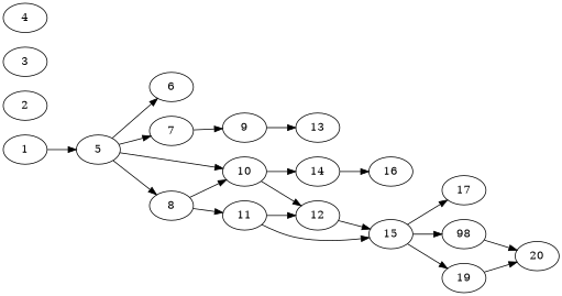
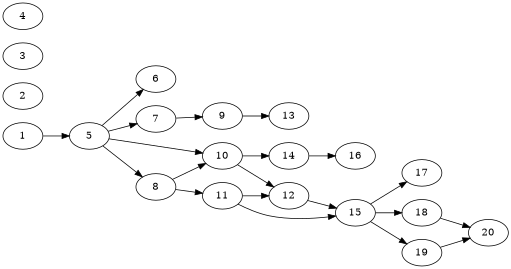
  digraph {
    rankdir=LR
    node [alpha=0.16]
    1 [expect_size=25445376]
    5 [alpha=0.07 expect_size=27522048]
    6 [alpha=0.02 expect_size=29540352]
    7 [alpha=0.07 expect_size=36097024]
    8 [alpha=0.06 expect_size=45834240]
    10 [alpha=0.09 expect_size=24116224]
    9 [alpha=0.17 expect_size=46403584]
    11 [alpha=0.15 expect_size=46741504]
    2 [expect_size=17561600]
    3 [alpha=0.06 expect_size=46869504]
    4 [alpha=0.04 expect_size=43894784]
    12 [alpha=0.03 expect_size=37415936]
    14 [alpha=0.05 expect_size=42380288]
    13 [alpha=0.14 expect_size=27978752]
    15 [alpha=0.14 expect_size=52146176]
    16 [alpha=0.15 expect_size=21539840]
    17 [alpha=0.11 expect_size=27109376]
-   18 [alpha=0.18 expect_size=44772352 label=98]
+   18 [alpha=0.18 expect_size=44772352]
    19 [expect_size=11078656]
    20 [alpha=0.01 expect_size=50795520]
    1 -> 5
    5 -> 6
    5 -> 7
    5 -> 8
    5 -> 10
    7 -> 9
    8 -> 10
    8 -> 11
    10 -> 12
    10 -> 14
    9 -> 13
    11 -> 12
    11 -> 15
    12 -> 15
    14 -> 16
    15 -> 17
    15 -> 18
    15 -> 19
    18 -> 20
    19 -> 20
  }
